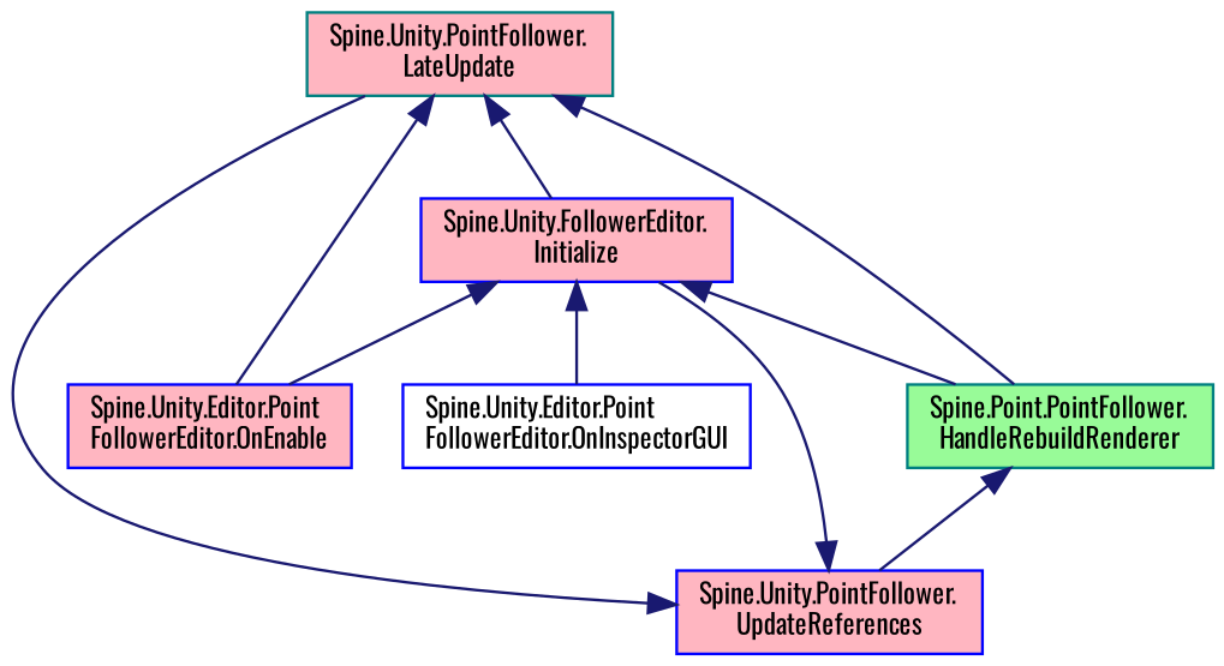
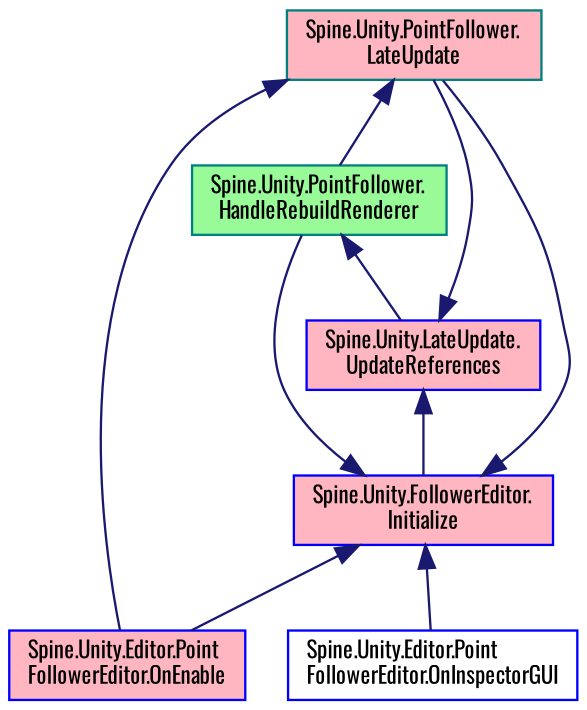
  digraph {
    fontname=Oswald
    rankdir=TB
    node [color=blue fillcolor=lightpink fontname=Oswald fontsize=10 shape=record style=filled]
    edge [color=midnightblue dir=back fontname=Oswald fontsize=10 labelfontname=Helvetica labelfontsize=10 style=solid]
    n1 [color=teal fontcolor=black height=0.2 label="Spine.Unity.PointFollower.\lLateUpdate" width=0.4]
    n2 [height=0.2 label="Spine.Unity.FollowerEditor.\lInitialize" width=0.4]
    n3 [height=0.2 label="Spine.Unity.Editor.Point\lFollowerEditor.OnEnable" width=0.4]
-   n4 [color=teal fillcolor=palegreen height=0.2 label="Spine.Point.PointFollower.\lHandleRebuildRenderer" width=0.4]
+   n4 [color=teal fillcolor=palegreen height=0.2 label="Spine.Unity.PointFollower.\lHandleRebuildRenderer" width=0.4]
    n5 [fillcolor=white height=0.2 label="Spine.Unity.Editor.Point\lFollowerEditor.OnInspectorGUI" width=0.4]
-   n6 [height=0.2 label="Spine.Unity.PointFollower.\lUpdateReferences" width=0.4]
-   n1 -> n2
+   n6 [height=0.2 label="Spine.Unity.LateUpdate.\lUpdateReferences" width=0.4]
+   n2 -> n1
    n1 -> n3
    n1 -> n4
    n2 -> n3
    n2 -> n4
    n2 -> n5
    n4 -> n6
    n6 -> n1
    n6 -> n2
  }
